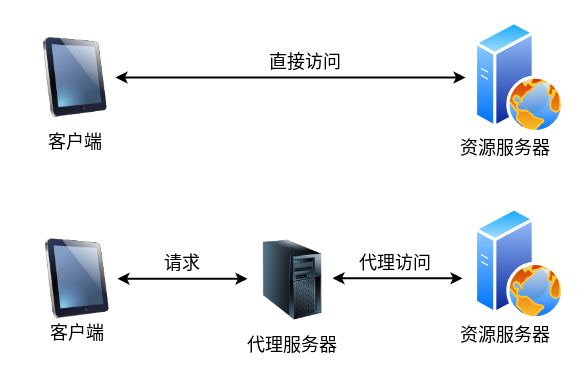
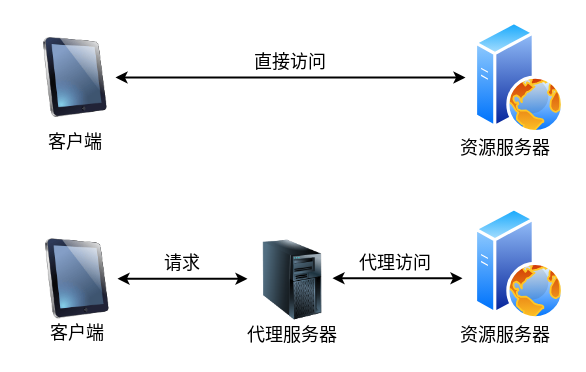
  <mxCell id="0" />
  <mxCell id="1" parent="0" />
  <mxCell id="2" value="" style="image;html=1;image=img/lib/clip_art/computers/iPad_128x128.png" vertex="1" parent="1"><mxGeometry x="35" y="37" width="80" height="80" as="geometry" /></mxCell>
  <mxCell id="3" value="" style="endArrow=classic;startArrow=classic;html=1;rounded=0;exitX=1;exitY=0.5;exitDx=0;exitDy=0;entryX=0;entryY=0.5;entryDx=0;entryDy=0;strokeWidth=2;" edge="1" parent="1" source="2"><mxGeometry width="50" height="50" relative="1" as="geometry"><mxPoint x="205" y="107" as="sourcePoint" /><mxPoint x="465" y="77" as="targetPoint" /></mxGeometry></mxCell>
- <mxCell id="4" value="&lt;font style=&quot;font-size: 18px;&quot;&gt;直接访问&lt;/font&gt;" style="text;strokeColor=none;align=center;fillColor=none;html=1;verticalAlign=middle;whiteSpace=wrap;rounded=0;" vertex="1" parent="1"><mxGeometry x="250" y="47" width="110" height="30" as="geometry" /></mxCell>
+ <mxCell id="4" value="&lt;font style=&quot;font-size: 18px;&quot;&gt;直接访问&lt;/font&gt;" style="text;strokeColor=none;align=center;fillColor=none;html=1;verticalAlign=middle;whiteSpace=wrap;rounded=0;" vertex="1" parent="1"><mxGeometry x="235" y="47" width="110" height="30" as="geometry" /></mxCell>
  <mxCell id="5" value="&lt;font style=&quot;font-size: 18px;&quot;&gt;客户端&lt;/font&gt;" style="text;strokeColor=none;align=center;fillColor=none;html=1;verticalAlign=middle;whiteSpace=wrap;rounded=0;" vertex="1" parent="1"><mxGeometry x="20" y="127" width="110" height="30" as="geometry" /></mxCell>
  <mxCell id="6" value="&lt;font style=&quot;font-size: 18px;&quot;&gt;资源服务器&lt;/font&gt;" style="text;strokeColor=none;align=center;fillColor=none;html=1;verticalAlign=middle;whiteSpace=wrap;rounded=0;" vertex="1" parent="1"><mxGeometry x="450" y="133.25" width="110" height="30" as="geometry" /></mxCell>
  <mxCell id="7" value="" style="image;html=1;image=img/lib/clip_art/computers/iPad_128x128.png" vertex="1" parent="1"><mxGeometry x="37" y="238.25" width="80" height="80" as="geometry" /></mxCell>
  <mxCell id="8" value="" style="image;html=1;image=img/lib/clip_art/computers/Server_Tower_128x128.png" vertex="1" parent="1"><mxGeometry x="252" y="239.5" width="80" height="80" as="geometry" /></mxCell>
  <mxCell id="9" value="" style="endArrow=classic;startArrow=classic;html=1;rounded=0;exitX=1;exitY=0.5;exitDx=0;exitDy=0;strokeWidth=2;" edge="1" parent="1" source="7"><mxGeometry width="50" height="50" relative="1" as="geometry"><mxPoint x="207" y="308.25" as="sourcePoint" /><mxPoint x="247" y="278.25" as="targetPoint" /></mxGeometry></mxCell>
  <mxCell id="10" value="&lt;font style=&quot;font-size: 18px;&quot;&gt;代理访问&lt;/font&gt;" style="text;strokeColor=none;align=center;fillColor=none;html=1;verticalAlign=middle;whiteSpace=wrap;rounded=0;" vertex="1" parent="1"><mxGeometry x="340" y="248.25" width="110" height="30" as="geometry" /></mxCell>
  <mxCell id="11" value="&lt;font style=&quot;font-size: 18px;&quot;&gt;客户端&lt;/font&gt;" style="text;strokeColor=none;align=center;fillColor=none;html=1;verticalAlign=middle;whiteSpace=wrap;rounded=0;" vertex="1" parent="1"><mxGeometry x="22" y="318.25" width="110" height="30" as="geometry" /></mxCell>
- <mxCell id="12" value="&lt;font style=&quot;font-size: 18px;&quot;&gt;代理服务器&lt;/font&gt;" style="text;strokeColor=none;align=center;fillColor=none;html=1;verticalAlign=middle;whiteSpace=wrap;rounded=0;" vertex="1" parent="1"><mxGeometry x="237" y="329.5" width="110" height="30" as="geometry" /></mxCell>
+ <mxCell id="12" value="&lt;font style=&quot;font-size: 18px;&quot;&gt;代理服务器&lt;/font&gt;" style="text;strokeColor=none;align=center;fillColor=none;html=1;verticalAlign=middle;whiteSpace=wrap;rounded=0;" vertex="1" parent="1"><mxGeometry x="237" y="319.5" width="110" height="30" as="geometry" /></mxCell>
  <mxCell id="13" value="" style="image;aspect=fixed;perimeter=ellipsePerimeter;html=1;align=center;shadow=0;dashed=0;spacingTop=3;image=img/lib/active_directory/web_server.svg;" vertex="1" parent="1"><mxGeometry x="474" y="20.75" width="90" height="112.5" as="geometry" /></mxCell>
  <mxCell id="14" value="&lt;font style=&quot;font-size: 18px;&quot;&gt;请求&lt;/font&gt;" style="text;strokeColor=none;align=center;fillColor=none;html=1;verticalAlign=middle;whiteSpace=wrap;rounded=0;" vertex="1" parent="1"><mxGeometry x="127" y="248.25" width="110" height="30" as="geometry" /></mxCell>
  <mxCell id="15" value="&lt;font style=&quot;font-size: 18px;&quot;&gt;资源服务器&lt;/font&gt;" style="text;strokeColor=none;align=center;fillColor=none;html=1;verticalAlign=middle;whiteSpace=wrap;rounded=0;" vertex="1" parent="1"><mxGeometry x="450" y="319.5" width="110" height="30" as="geometry" /></mxCell>
  <mxCell id="16" value="" style="image;aspect=fixed;perimeter=ellipsePerimeter;html=1;align=center;shadow=0;dashed=0;spacingTop=3;image=img/lib/active_directory/web_server.svg;" vertex="1" parent="1"><mxGeometry x="474" y="207" width="90" height="112.5" as="geometry" /></mxCell>
  <mxCell id="17" value="" style="endArrow=classic;startArrow=classic;html=1;rounded=0;exitX=1;exitY=0.5;exitDx=0;exitDy=0;strokeWidth=2;" edge="1" parent="1"><mxGeometry width="50" height="50" relative="1" as="geometry"><mxPoint x="332" y="277.75" as="sourcePoint" /><mxPoint x="462" y="277.75" as="targetPoint" /></mxGeometry></mxCell>
